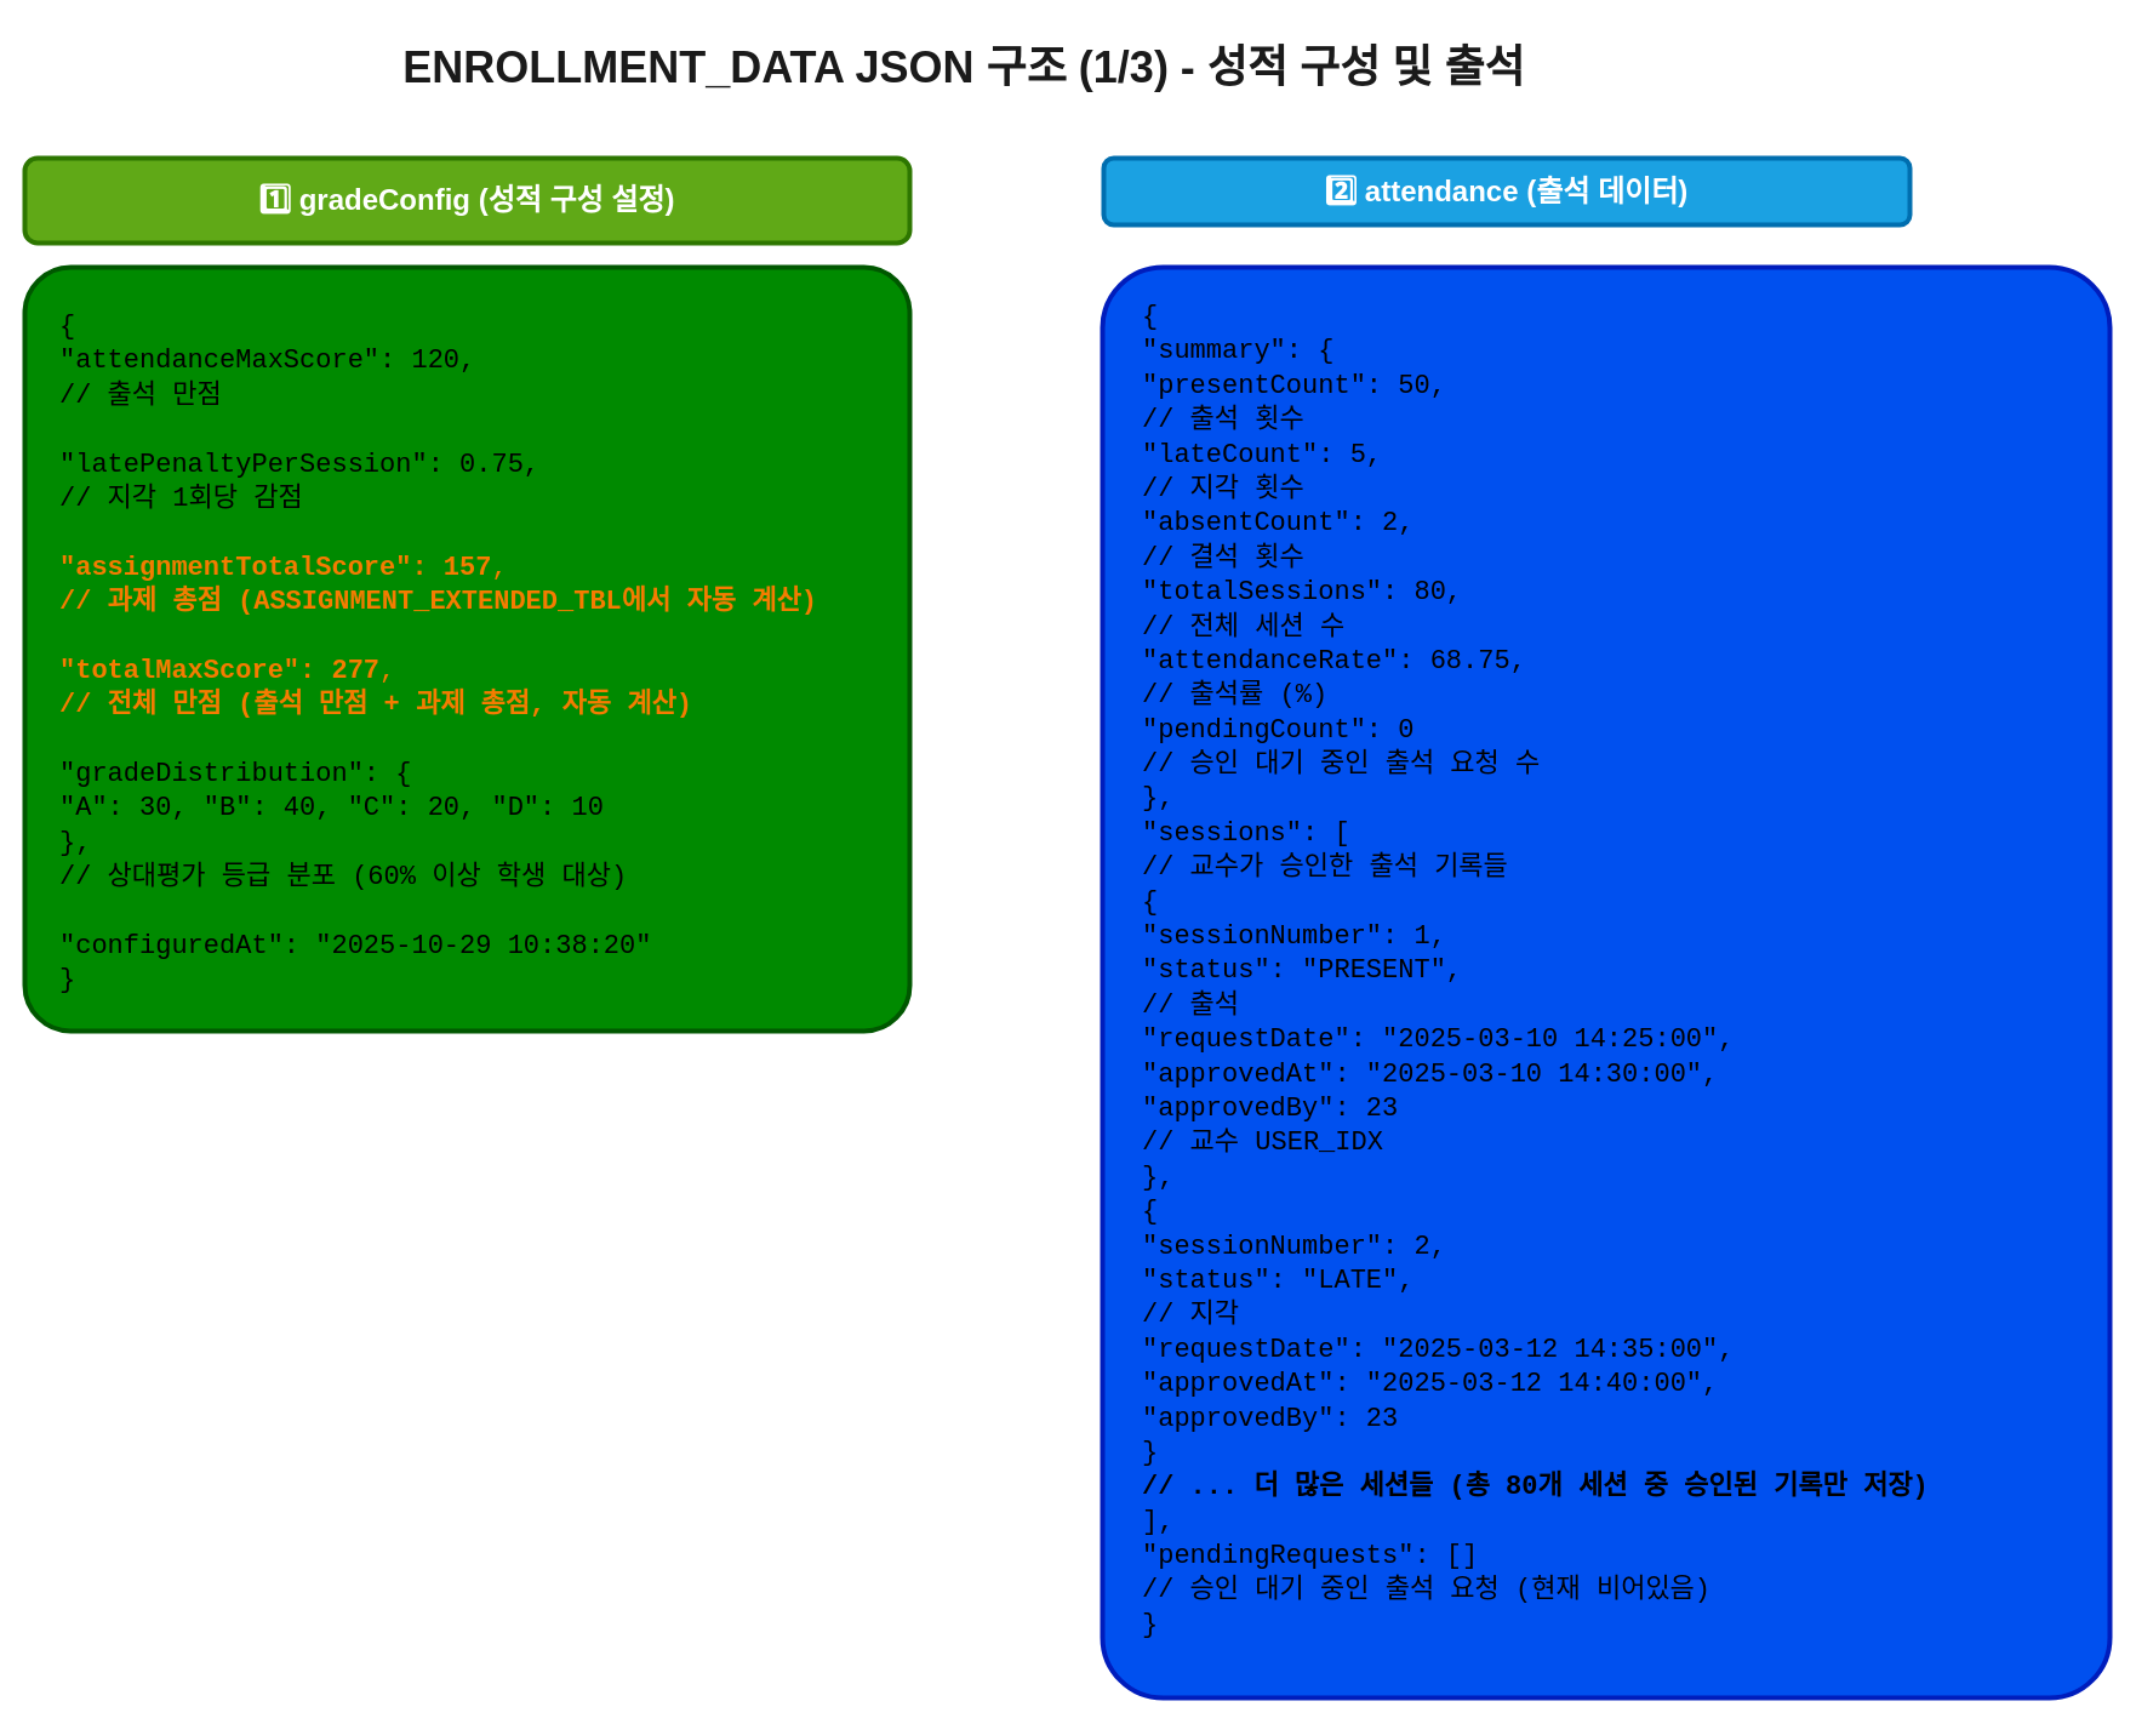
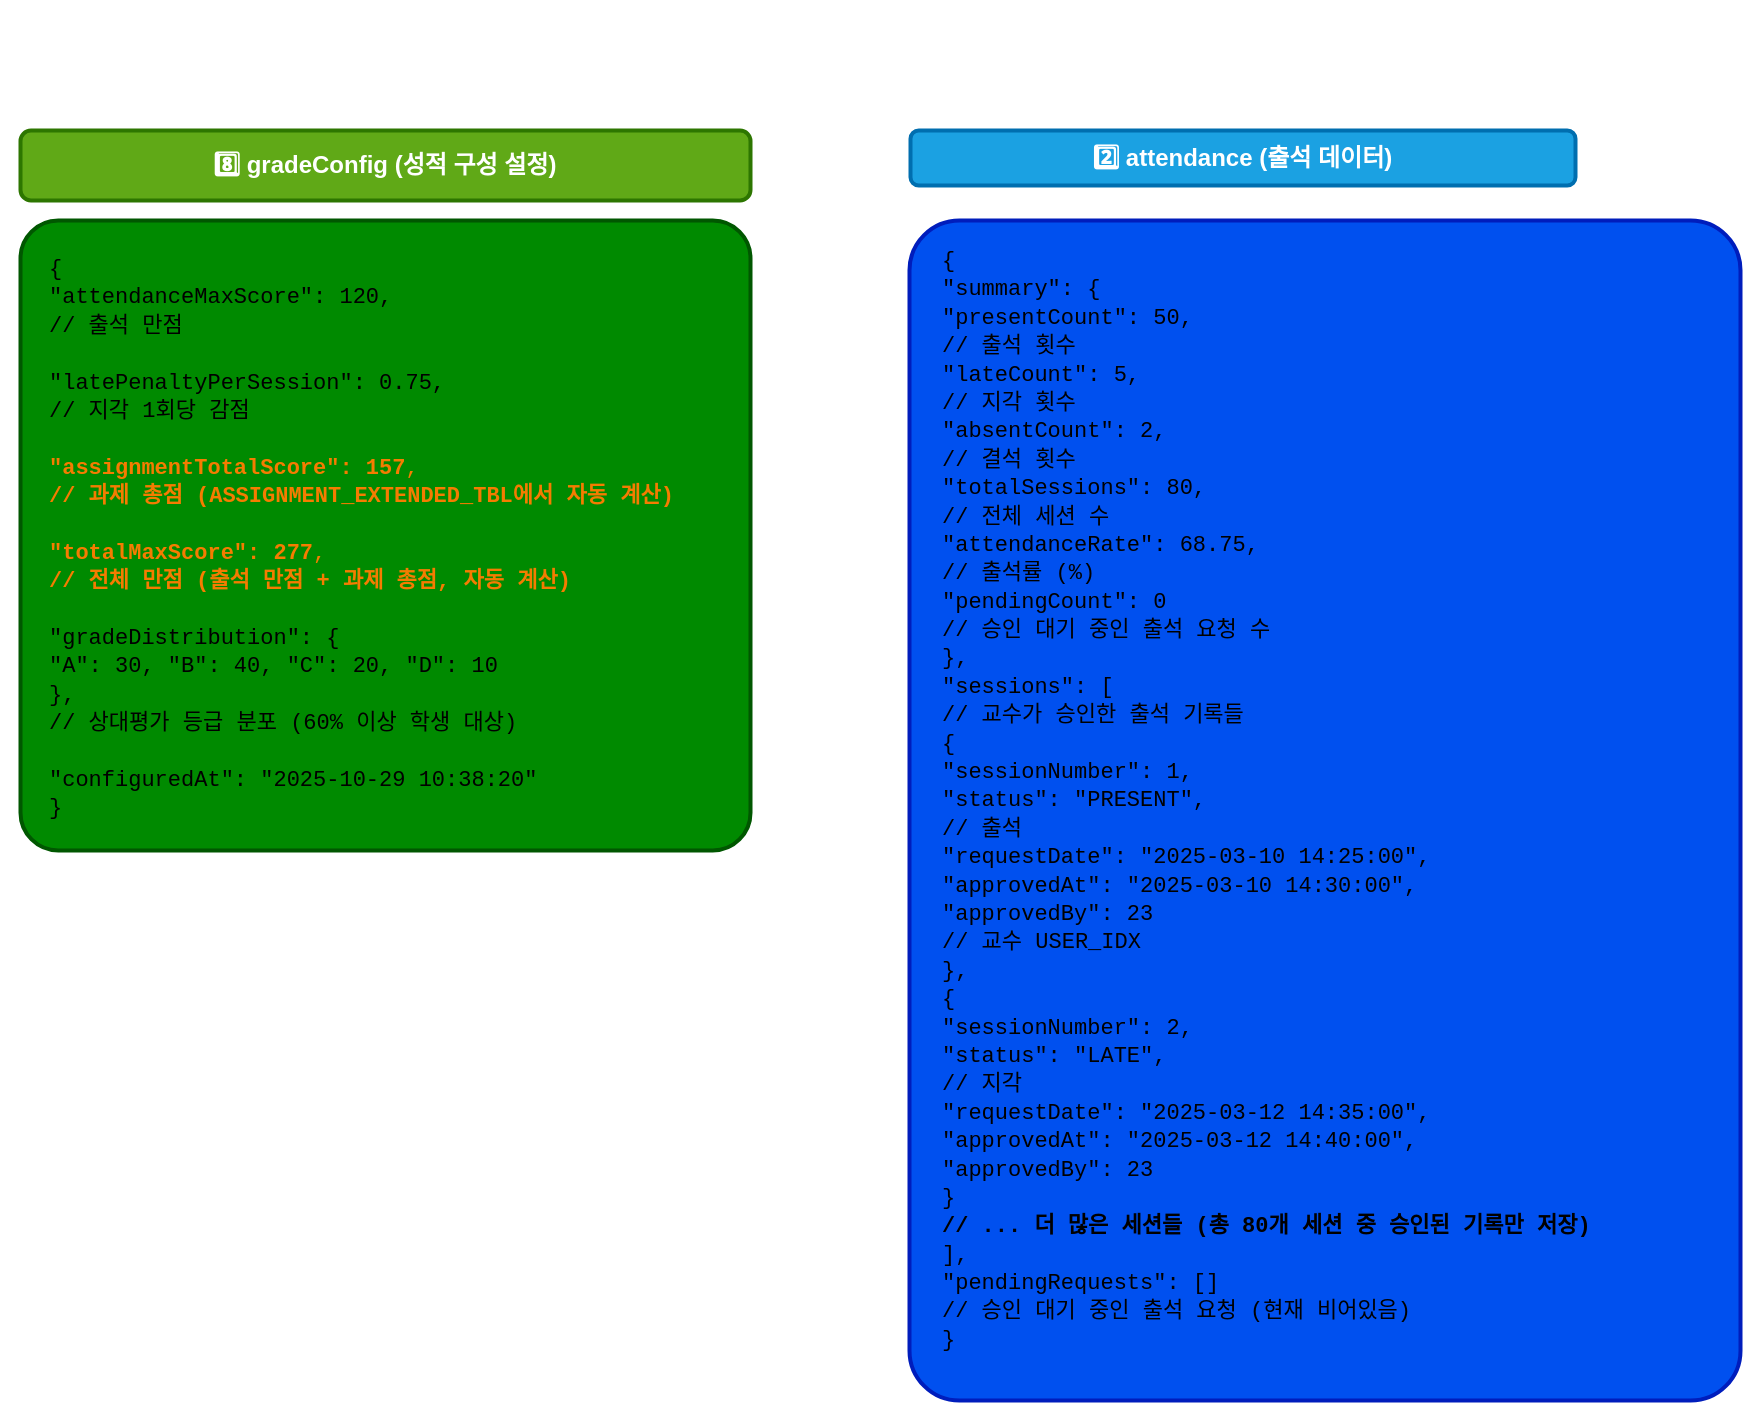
  <mxCell id="0" />
  <mxCell id="1" parent="0" />
- <mxCell id="2" value="ENROLLMENT_DATA JSON 구조 (1/3) - 성적 구성 및 출석" style="text;html=1;strokeColor=none;fillColor=none;align=center;verticalAlign=middle;whiteSpace=wrap;rounded=0;fontSize=36;fontStyle=1;fontColor=light-dark(#1A1A1A,#000000);" parent="1" vertex="1"><mxGeometry x="20" y="20" width="1550" height="70" as="geometry" /></mxCell>
- <mxCell id="3" value="1️⃣ gradeConfig (성적 구성 설정)" style="rounded=1;whiteSpace=wrap;html=1;fillColor=#60a917;strokeColor=#2D7600;strokeWidth=4;fontSize=24;fontColor=#ffffff;fontStyle=1;align=center;" parent="1" vertex="1"><mxGeometry x="20" y="130" width="730" height="70" as="geometry" /></mxCell>
+ <mxCell id="3" value="8️⃣ gradeConfig (성적 구성 설정)" style="rounded=1;whiteSpace=wrap;html=1;fillColor=#60a917;strokeColor=#2D7600;strokeWidth=4;fontSize=24;fontColor=#ffffff;fontStyle=1;align=center;" parent="1" vertex="1"><mxGeometry x="20" y="130" width="730" height="70" as="geometry" /></mxCell>
  <mxCell id="4" value="" style="rounded=1;whiteSpace=wrap;html=1;fillColor=#008a00;strokeColor=#005700;strokeWidth=4;align=left;verticalAlign=top;fontColor=#ffffff;arcSize=6;" parent="1" vertex="1"><mxGeometry x="20" y="220" width="730" height="630" as="geometry" /></mxCell>
  <mxCell id="5" value="&lt;font face=&quot;Courier New&quot; style=&quot;font-size: 22px;&quot;&gt;&lt;font style=&quot;color: light-dark(rgb(0, 0, 0), rgb(0, 0, 0));&quot;&gt;{&lt;br&gt;  &quot;attendanceMaxScore&quot;: 120,&lt;br&gt;  &lt;span&gt;// 출석 만점&lt;/span&gt;&lt;br&gt;&lt;br&gt;  &quot;latePenaltyPerSession&quot;: 0.75,&lt;br&gt;  &lt;span&gt;// 지각 1회당 감점&lt;/span&gt;&lt;/font&gt;&lt;br&gt;&lt;br&gt;  &lt;font style=&quot;color: light-dark(rgb(245, 124, 0), rgb(93, 47, 0));&quot;&gt;&lt;span style=&quot;font-weight: bold; color: rgb(245, 124, 0);&quot;&gt;&quot;assignmentTotalScore&quot;: 157&lt;/span&gt;,&lt;br&gt;  &lt;span style=&quot;font-weight: bold; color: rgb(245, 124, 0);&quot;&gt;// 과제 총점 (ASSIGNMENT_EXTENDED_TBL에서 자동 계산)&lt;/span&gt;&lt;br&gt;&lt;br&gt;  &lt;span style=&quot;font-weight: bold; color: rgb(245, 124, 0);&quot;&gt;&quot;totalMaxScore&quot;: 277&lt;/span&gt;,&lt;br&gt;  &lt;span style=&quot;font-weight: bold; color: rgb(245, 124, 0);&quot;&gt;// 전체 만점 (출석 만점 + 과제 총점, 자동 계산)&lt;/span&gt;&lt;/font&gt;&lt;br&gt;&lt;br&gt;&lt;font style=&quot;color: light-dark(rgb(0, 0, 0), rgb(0, 0, 0));&quot;&gt;  &quot;gradeDistribution&quot;: {&lt;br&gt;    &quot;A&quot;: 30, &quot;B&quot;: 40, &quot;C&quot;: 20, &quot;D&quot;: 10&lt;br&gt;  },&lt;br&gt;  &lt;span&gt;// 상대평가 등급 분포 (60% 이상 학생 대상)&lt;/span&gt;&lt;br&gt;&lt;br&gt;  &quot;configuredAt&quot;: &quot;2025-10-29 10:38:20&quot;&lt;br&gt;}&lt;/font&gt;&lt;/font&gt;" style="text;html=1;strokeColor=none;fillColor=none;align=left;verticalAlign=top;whiteSpace=wrap;rounded=0;fontSize=22;fontColor=#212121;" parent="1" vertex="1"><mxGeometry x="47" y="248" width="653" height="600" as="geometry" /></mxCell>
  <mxCell id="6" value="2️⃣ attendance (출석 데이터)" style="rounded=1;whiteSpace=wrap;html=1;fillColor=#1ba1e2;strokeColor=#006EAF;strokeWidth=4;fontSize=24;fontColor=#ffffff;fontStyle=1;align=center;" parent="1" vertex="1"><mxGeometry x="910" y="130" width="665" height="55" as="geometry" /></mxCell>
  <mxCell id="7" value="" style="rounded=1;whiteSpace=wrap;html=1;fillColor=#0050ef;strokeColor=#001DBC;strokeWidth=4;align=left;verticalAlign=top;arcSize=6;fontColor=#ffffff;" parent="1" vertex="1"><mxGeometry x="909" y="220" width="831" height="1180" as="geometry" /></mxCell>
  <mxCell id="8" value="&lt;font face=&quot;Courier New&quot; style=&quot;font-size: 22px;&quot;&gt;&lt;font style=&quot;color: light-dark(rgb(0, 0, 0), rgb(0, 0, 0));&quot;&gt;{&lt;br&gt;  &quot;summary&quot;: {&lt;br&gt;    &quot;presentCount&quot;: 50,&lt;br&gt;    &lt;span&gt;// 출석 횟수&lt;/span&gt;&lt;br&gt;    &quot;lateCount&quot;: 5,&lt;br&gt;    &lt;span&gt;// 지각 횟수&lt;/span&gt;&lt;br&gt;&quot;absentCount&quot;: 2,&lt;br&gt;    &lt;span&gt;// 결석 횟수&lt;/span&gt;&lt;br&gt;&quot;totalSessions&quot;: 80,&lt;br&gt;    &lt;span&gt;// 전체 세션 수&lt;/span&gt;&lt;br&gt;&quot;attendanceRate&quot;: 68.75,&lt;br&gt;    &lt;span&gt;// 출석률 (%)&lt;/span&gt;&lt;br&gt;&quot;pendingCount&quot;: 0&lt;br&gt;    &lt;span&gt;// 승인 대기 중인 출석 요청 수&lt;/span&gt;&lt;br&gt;  },&lt;br&gt;&quot;sessions&quot;: [&lt;br&gt;    &lt;span&gt;// 교수가 승인한 출석 기록들&lt;/span&gt;&lt;br&gt;    {&lt;br&gt;      &quot;sessionNumber&quot;: 1,&lt;br&gt;      &quot;status&quot;: &quot;PRESENT&quot;,&lt;br&gt;      &lt;span&gt;// 출석&lt;/span&gt;&lt;br&gt;      &quot;requestDate&quot;: &quot;2025-03-10 14:25:00&quot;,&lt;br&gt;      &quot;approvedAt&quot;: &quot;2025-03-10 14:30:00&quot;,&lt;br&gt;      &quot;approvedBy&quot;: 23&lt;br&gt;      &lt;span&gt;// 교수 USER_IDX&lt;/span&gt;&lt;br&gt;    },&lt;br&gt;    {&lt;br&gt;      &quot;sessionNumber&quot;: 2,&lt;br&gt;      &quot;status&quot;: &quot;LATE&quot;,&lt;br&gt;      &lt;span&gt;// 지각&lt;/span&gt;&lt;br&gt;      &quot;requestDate&quot;: &quot;2025-03-12 14:35:00&quot;,&lt;br&gt;      &quot;approvedAt&quot;: &quot;2025-03-12 14:40:00&quot;,&lt;br&gt;      &quot;approvedBy&quot;: 23&lt;br&gt;    }&lt;/font&gt;&lt;br&gt;    &lt;span style=&quot;font-weight: bold;&quot;&gt;&lt;font style=&quot;color: light-dark(rgb(0, 0, 0), rgb(0, 139, 0));&quot;&gt;// ... 더 많은 세션들 (총 80개 세션 중 승인된 기록만 저장)&lt;/font&gt;&lt;/span&gt;&lt;br&gt;&lt;font style=&quot;color: light-dark(rgb(0, 0, 0), rgb(0, 0, 0));&quot;&gt;  ],&lt;br&gt;  &quot;pendingRequests&quot;: []&lt;br&gt;  &lt;span&gt;// 승인 대기 중인 출석 요청 (현재 비어있음)&lt;/span&gt;&lt;br&gt;}&lt;/font&gt;&lt;/font&gt;" style="text;html=1;strokeColor=none;fillColor=none;align=left;verticalAlign=top;whiteSpace=wrap;rounded=0;fontSize=22;fontColor=#212121;" parent="1" vertex="1"><mxGeometry x="940" y="240" width="720" height="1140" as="geometry" /></mxCell>
